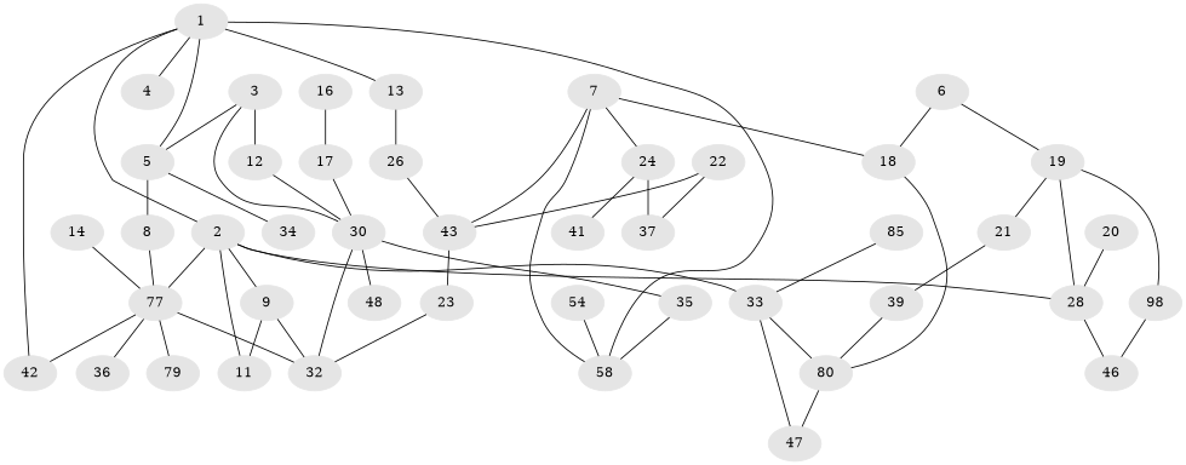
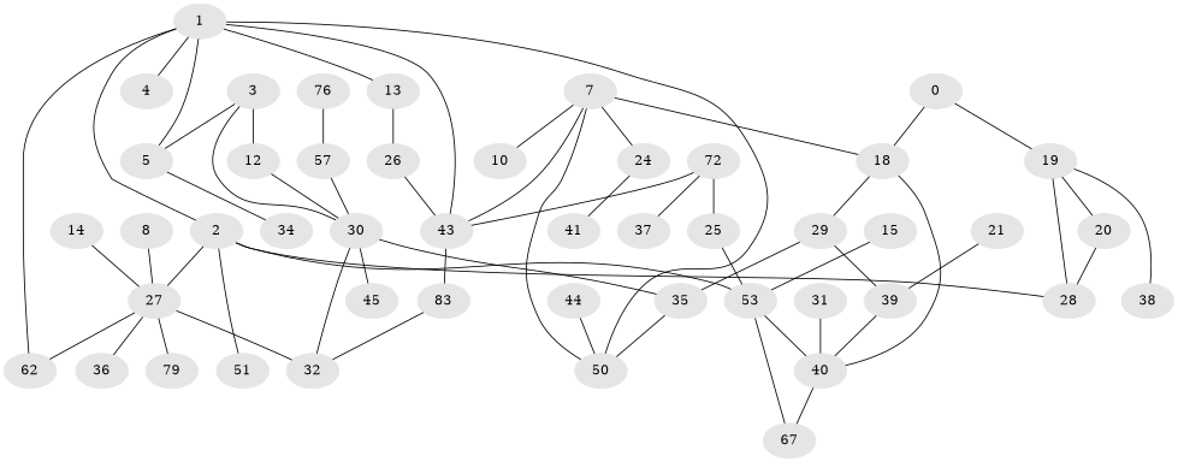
  graph {
    node [color=gray90 style=filled]
    edge [weight=1.0]
    1
    2
    4
    5
    13
-   42
+   42 [label=62]
    43
-   50 [label=58]
-   9
-   11
-   27 [label=77]
+   50
+   11 [label=51]
+   27
    28
-   33
+   33 [label=53]
    8
    34
    26
-   23
+   23 [label=83]
    32
    36
    n20 [label=79]
-   46
-   40 [label=80]
-   47
+   40
+   47 [label=67]
    3
    12
    30
    35
-   45 [label=48]
-   6
+   45
+   6 [label=0]
    18
    19
+   29
    21
-   38 [label=98]
+   38
    7
+   10
    24
    37
    41
    14
-   15 [label=85]
-   16
-   17
+   15
+   16 [label=76]
+   17 [label=57]
    39
    20
-   22
-   44 [label=54]
+   22 [label=72]
+   25
+   31
+   44
    1 -- 2
    1 -- 4
    1 -- 5
    1 -- 13
    1 -- 42
+   1 -- 43
    1 -- 50
-   2 -- 9
    2 -- 11
    2 -- 27 [weight=2.0]
    2 -- 28
    2 -- 33
-   5 -- 8
    5 -- 34
    13 -- 26
    43 -- 23
-   9 -- 11
-   9 -- 32
    27 -- 42
    27 -- 32
    27 -- 36
    27 -- n20
-   28 -- 46
    33 -- 40
    33 -- 47
    8 -- 27
    26 -- 43
    23 -- 32
    40 -- 47
    3 -- 5
    3 -- 12
    3 -- 30
    12 -- 30
    30 -- 32
    30 -- 35
    30 -- 45
    35 -- 50
    6 -- 18
    6 -- 19
    18 -- 40
+   18 -- 29
    19 -- 28
-   19 -- 21
+   19 -- 20
    19 -- 38
+   29 -- 35
+   29 -- 39
    21 -- 39
-   38 -- 46
    7 -- 43
    7 -- 50
    7 -- 18
+   7 -- 10
    7 -- 24
-   24 -- 37
    24 -- 41
    14 -- 27
    15 -- 33
    16 -- 17
    17 -- 30
    39 -- 40
    20 -- 28
    22 -- 43
    22 -- 37
+   22 -- 25
+   25 -- 33
+   31 -- 40
    44 -- 50
  }
